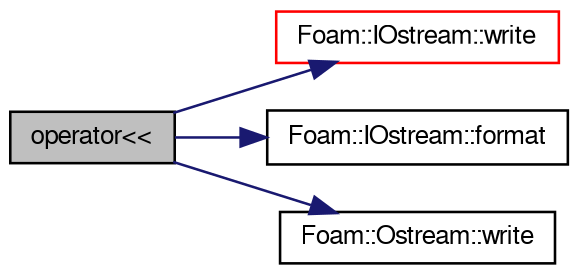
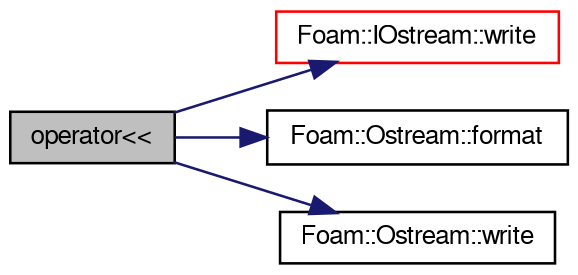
  digraph {
    rankdir=LR
    node [color=black fontname=FreeSans fontsize=10 shape=record]
    edge [color=midnightblue fontname=FreeSans fontsize=10 labelfontname=FreeSans labelfontsize=10 style=solid]
    n1 [fillcolor=grey75 fontcolor=black height=0.2 label="operator\<\<" style=filled width=0.4]
    n2 [color=red height=0.2 label="Foam::IOstream::write" width=0.4]
-   n3 [height=0.2 label="Foam::IOstream::format" width=0.4]
+   n3 [height=0.2 label="Foam::Ostream::format" width=0.4]
    n4 [height=0.2 label="Foam::Ostream::write" width=0.4]
    n1 -> n2
    n1 -> n3
    n1 -> n4
  }
